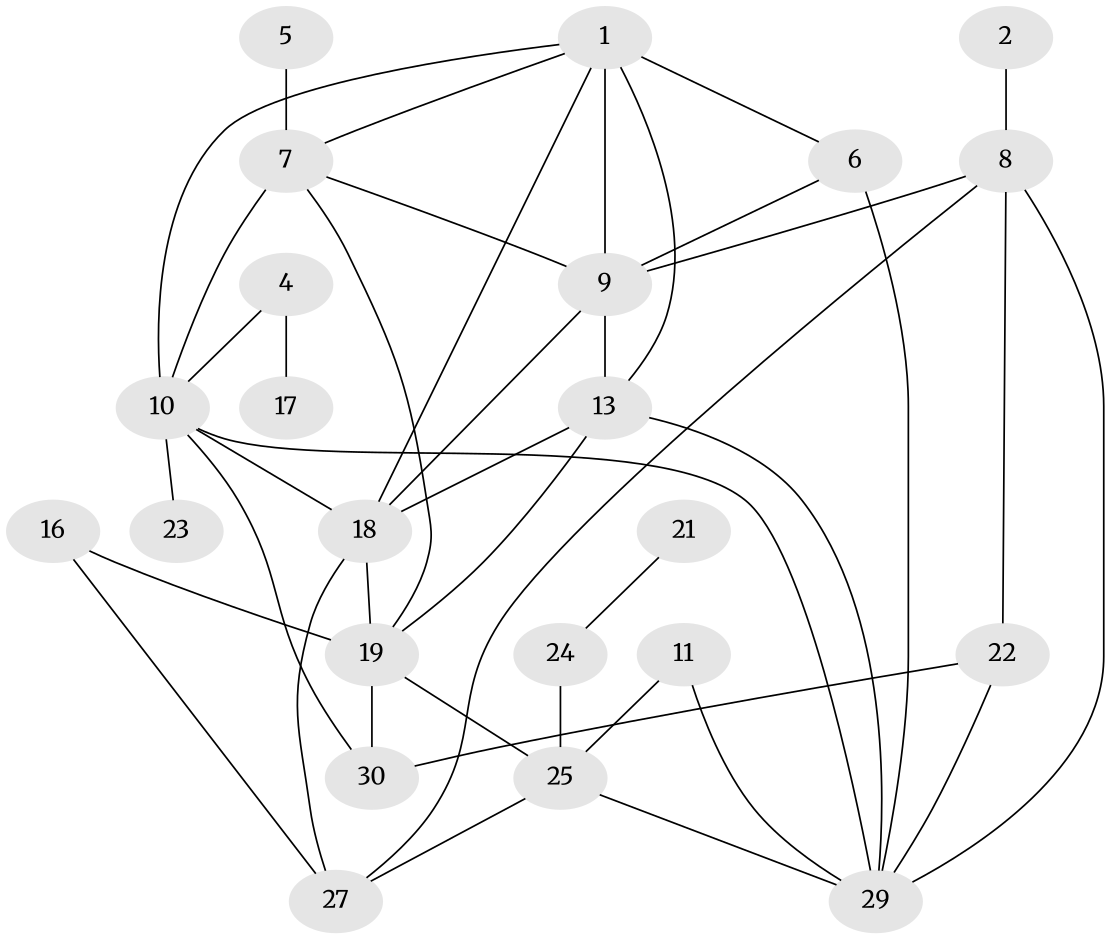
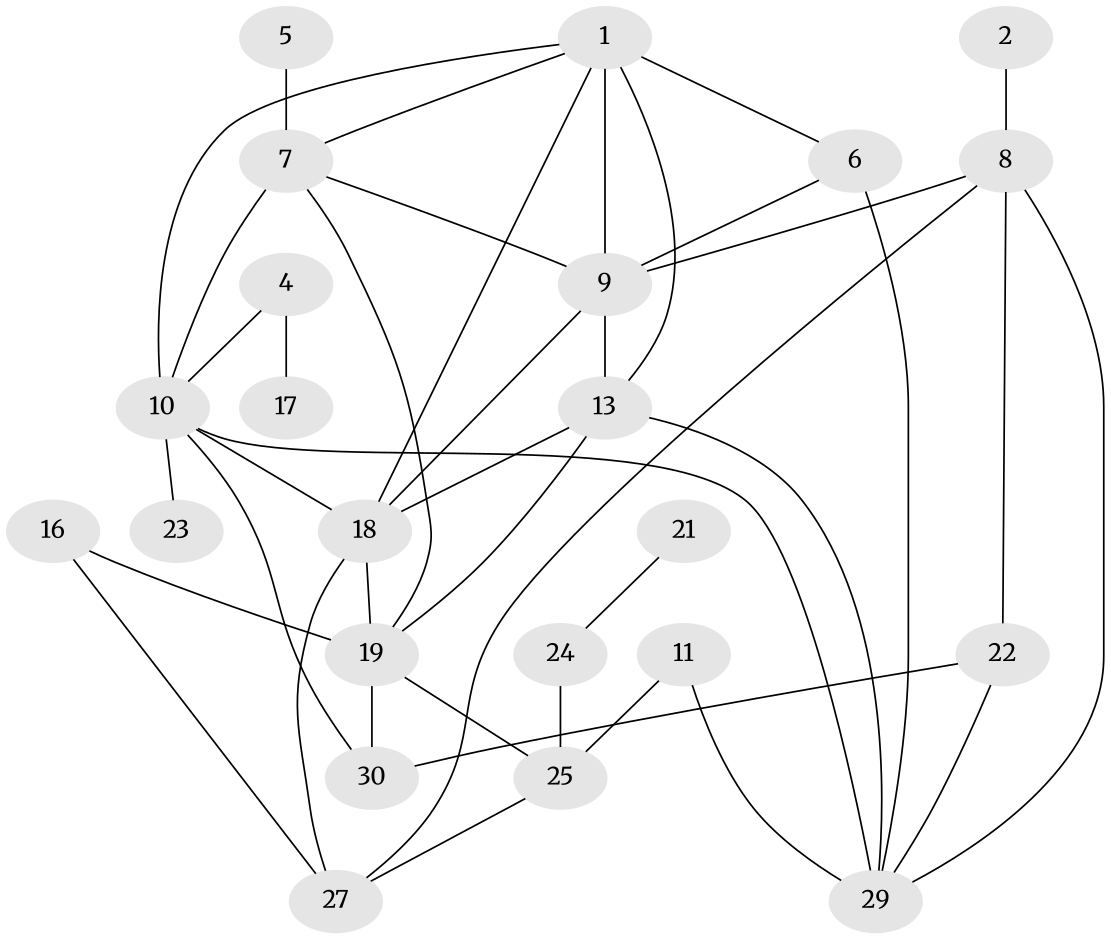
  graph {
    fontname=Merriweather
    node [color=gray90 fontname=Merriweather style=filled]
    edge [fontname=Merriweather weight=1.0]
    1
    6
    7
    9
    10
    13
    18
    29
    19
    23
    30
    27
    2
    8
    22
    4
    17
    5
    25
    11
    16
    21
    24
    1 -- 6
    1 -- 7
    1 -- 9 [weight=2.0]
    1 -- 10
    1 -- 13
    1 -- 18
    6 -- 9 [weight=2.0]
    6 -- 29 [weight=3.0]
    7 -- 9
    7 -- 10
    7 -- 19
    9 -- 13
    9 -- 18 [weight=2.0]
    10 -- 18
    10 -- 29
    10 -- 23
    10 -- 30
    13 -- 18
    13 -- 29
    13 -- 19
    18 -- 19
    18 -- 27
    19 -- 30
    19 -- 25
    2 -- 8
    8 -- 9
    8 -- 29
    8 -- 27
    8 -- 22
    22 -- 29
    22 -- 30
    4 -- 10
    4 -- 17
    5 -- 7 [weight=2.0]
-   25 -- 29 [weight=2.0]
    25 -- 27
    11 -- 29
    11 -- 25
    16 -- 19
    16 -- 27
    21 -- 24
    24 -- 25 [weight=2.0]
  }
